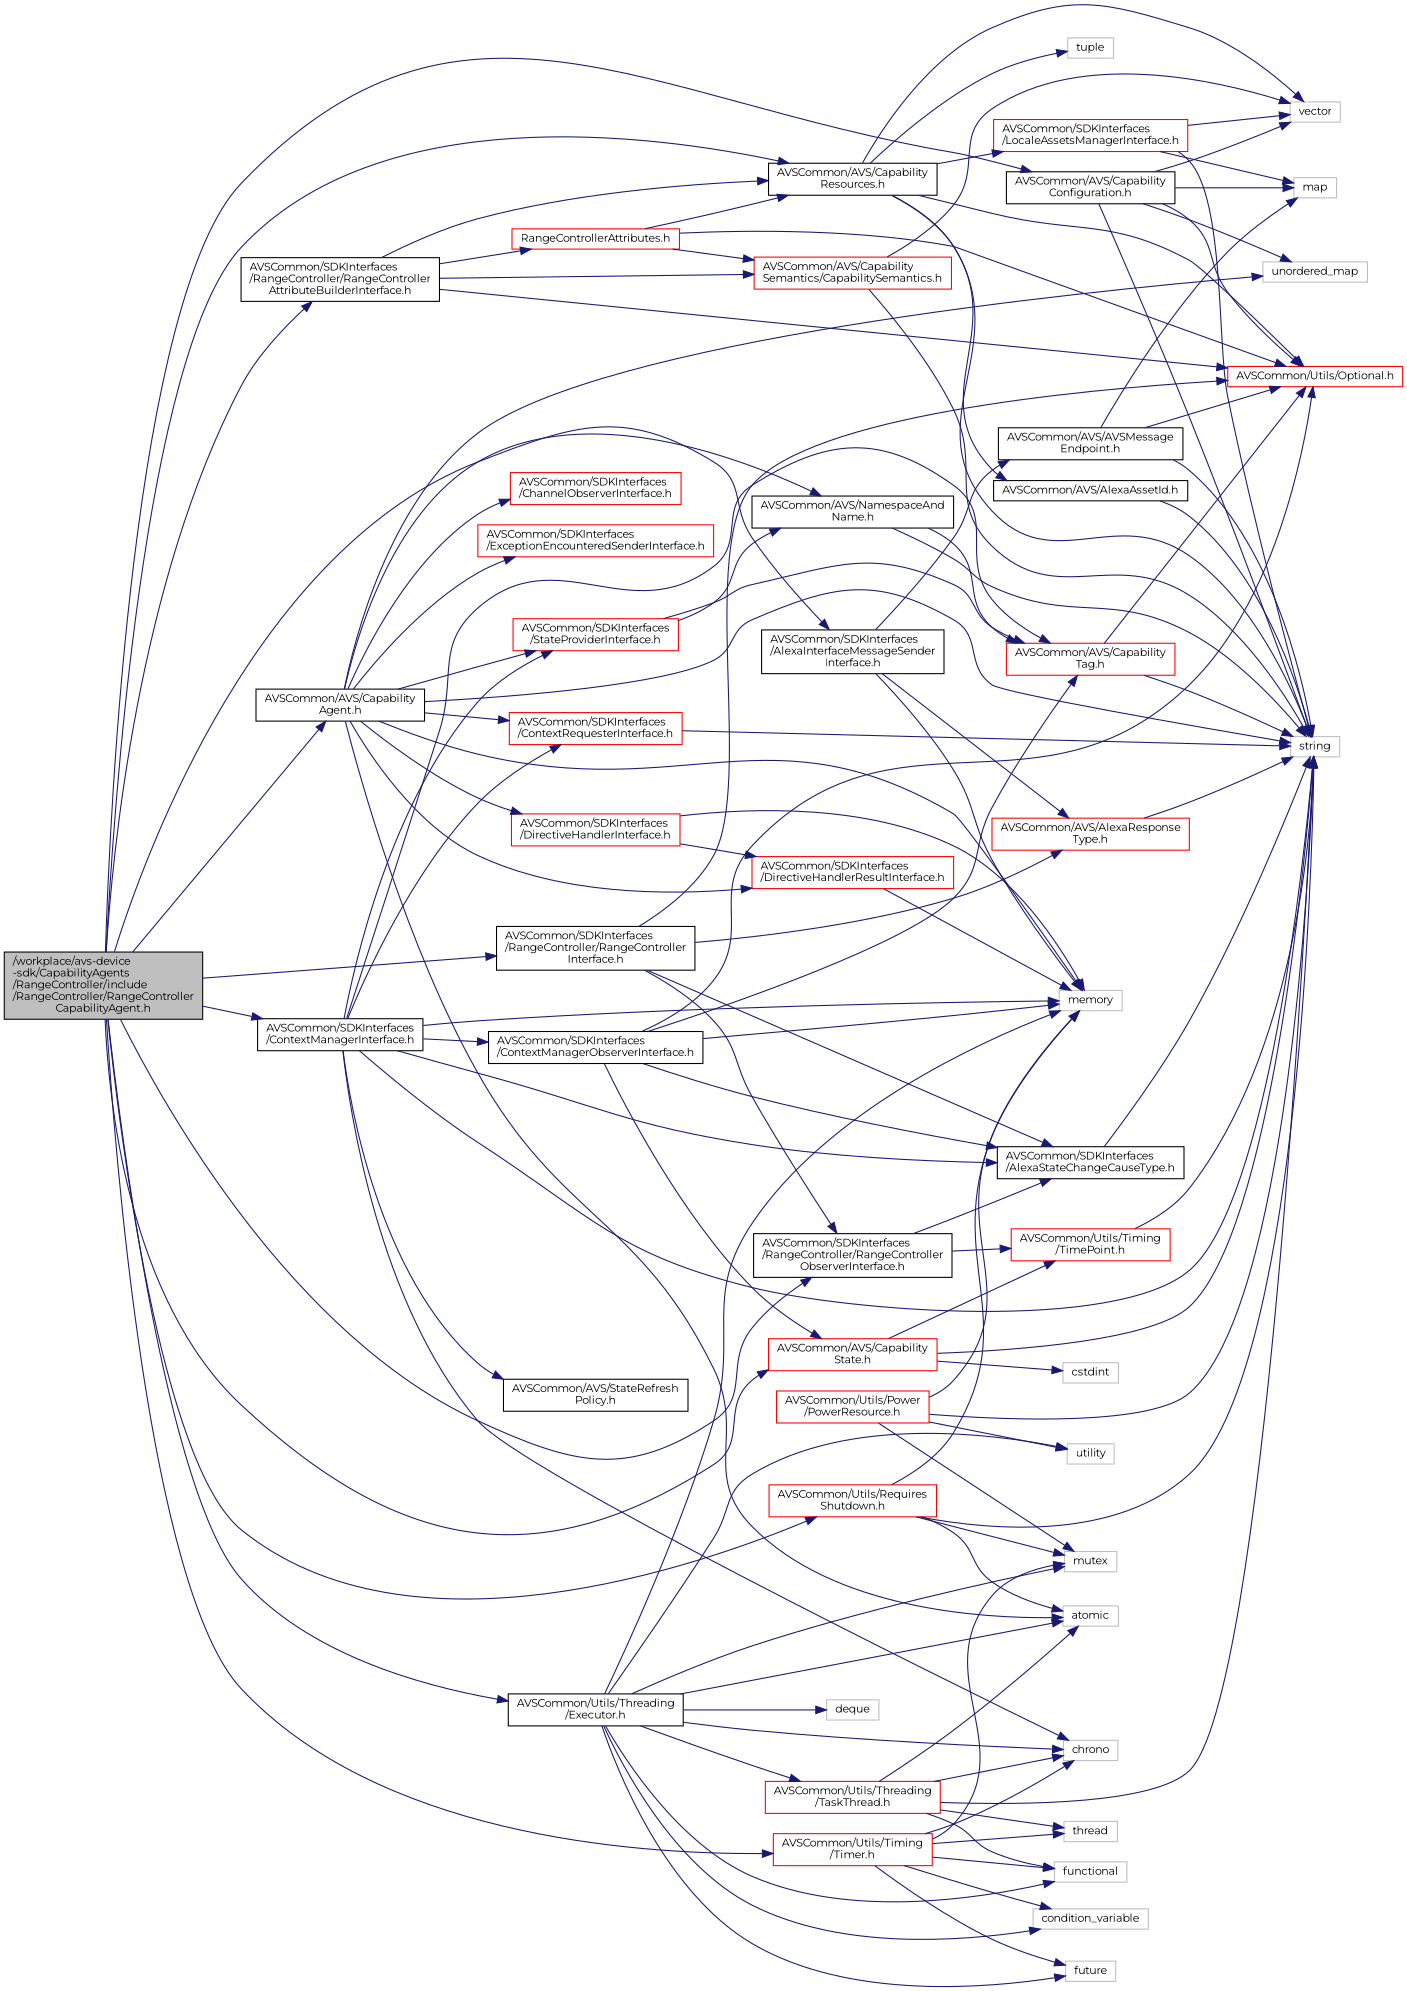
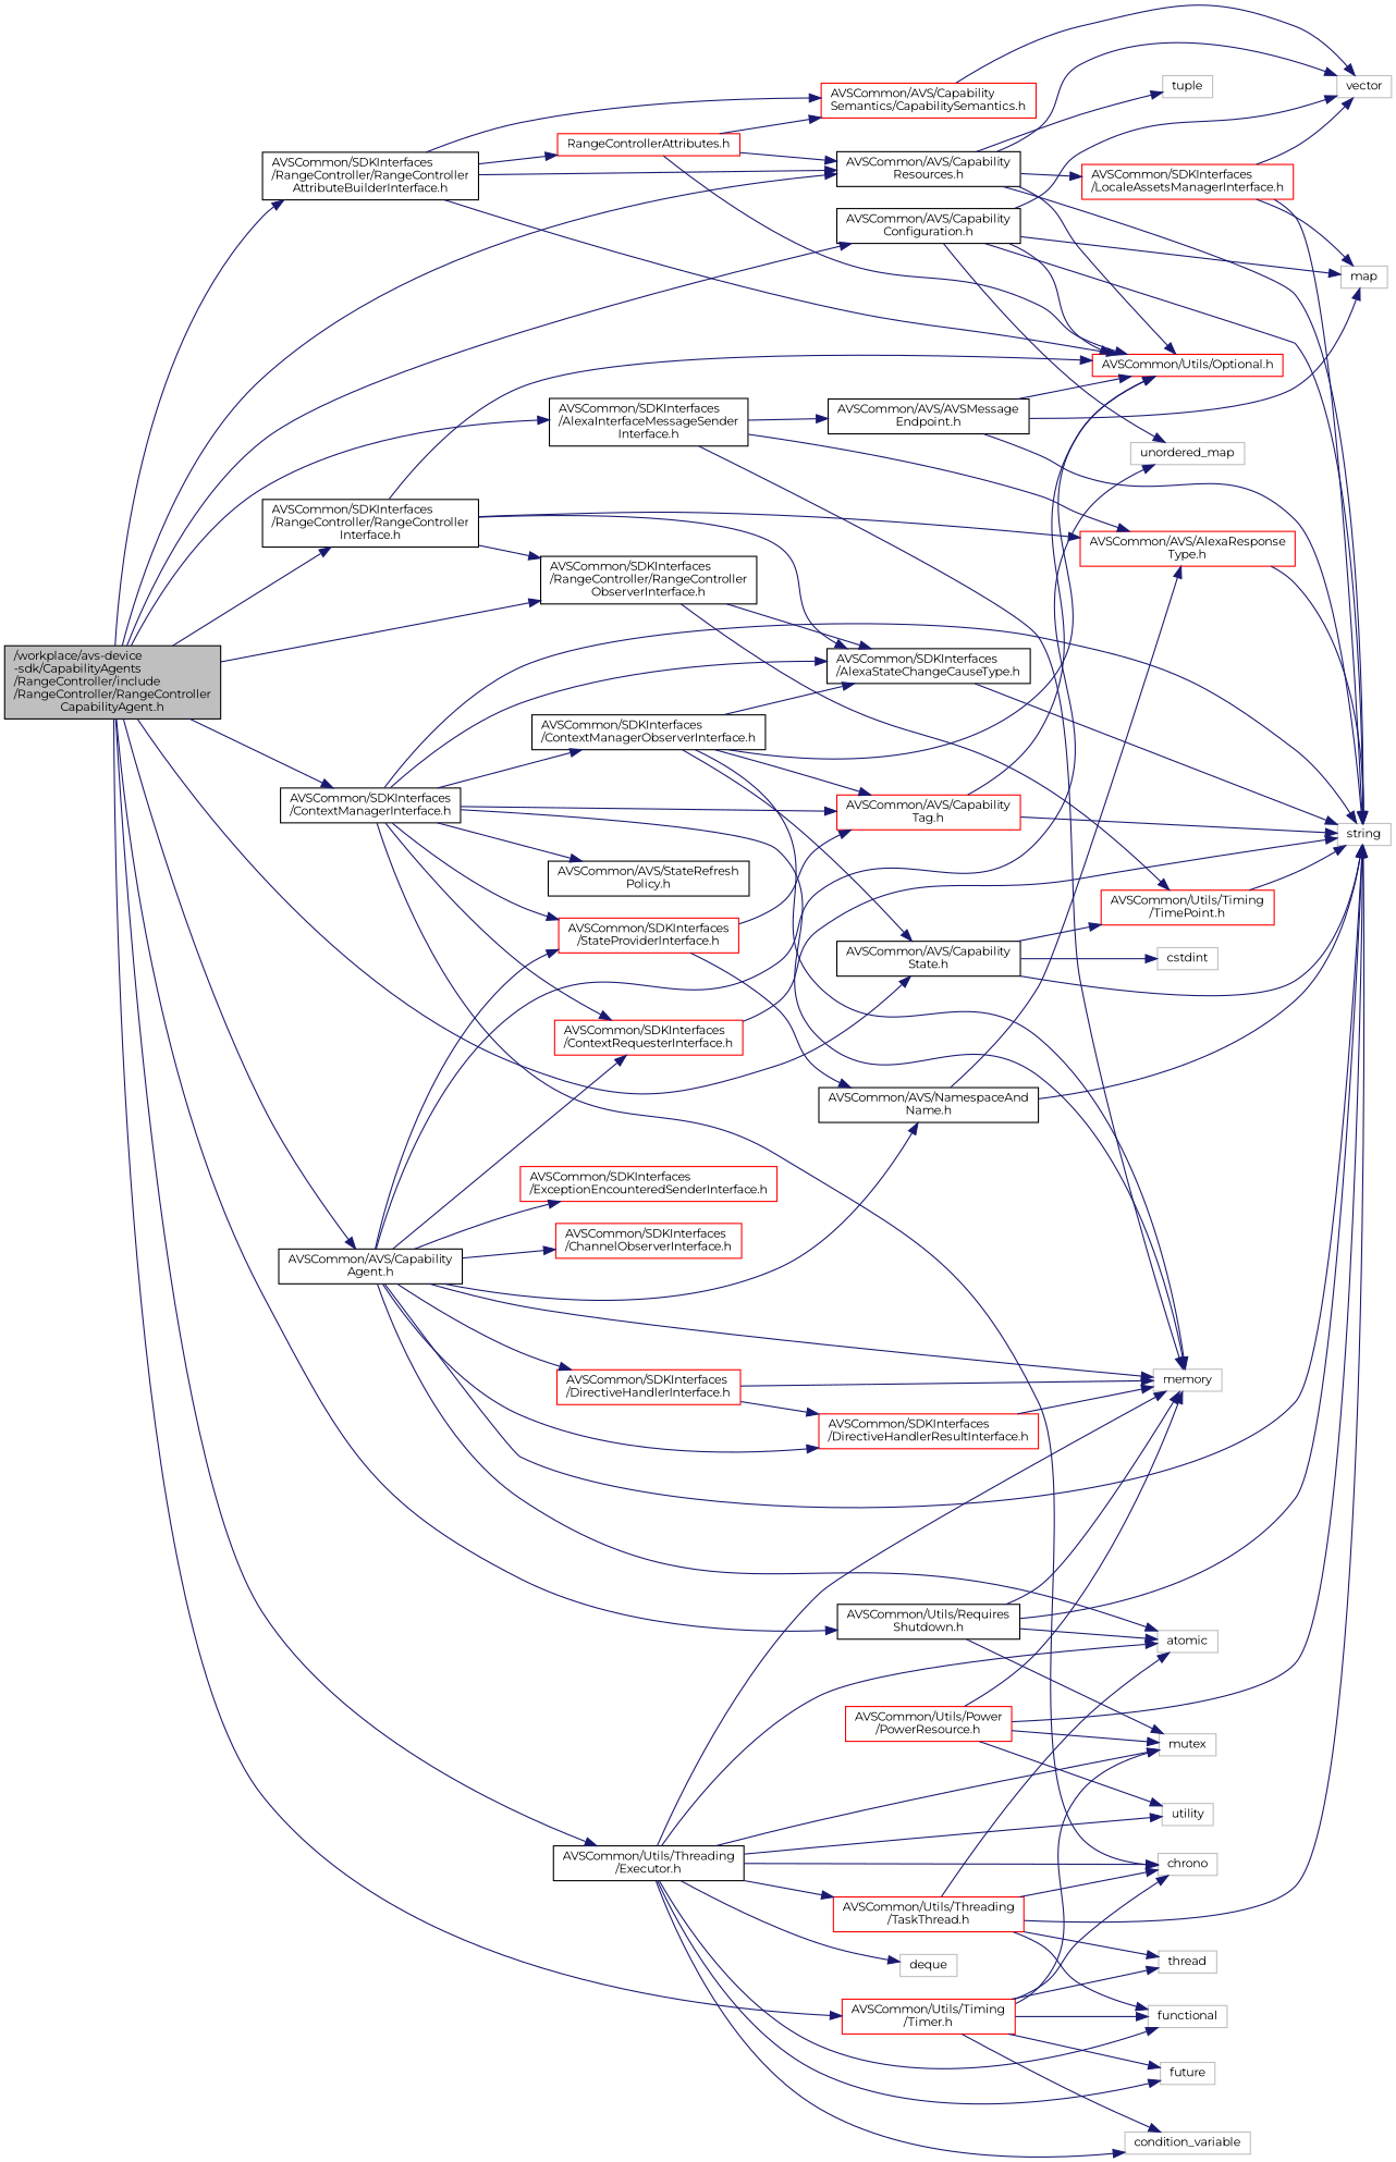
  digraph {
    fontname=Montserrat
    rankdir=LR
    node [color=black fillcolor=white fontname=Montserrat fontsize=10 shape=record style=filled]
    edge [color=midnightblue fontname=Montserrat fontsize=10 labelfontname=Helvetica labelfontsize=10 style=solid]
    n1 [fillcolor=grey75 fontcolor=black height=0.2 label="/workplace/avs-device\l-sdk/CapabilityAgents\l/RangeController/include\l/RangeController/RangeController\lCapabilityAgent.h" width=0.4]
    n2 [height=0.2 label="AVSCommon/AVS/Capability\lAgent.h" width=0.4]
    n3 [height=0.2 label="AVSCommon/AVS/Capability\lConfiguration.h" width=0.4]
-   n4 [color=red height=0.2 label="AVSCommon/AVS/Capability\lState.h" width=0.4]
+   n4 [height=0.2 label="AVSCommon/AVS/Capability\lState.h" width=0.4]
    n5 [height=0.2 label="AVSCommon/AVS/Capability\lResources.h" width=0.4]
    n6 [height=0.2 label="AVSCommon/SDKInterfaces\l/AlexaInterfaceMessageSender\lInterface.h" width=0.4]
    n7 [height=0.2 label="AVSCommon/SDKInterfaces\l/ContextManagerInterface.h" width=0.4]
    n8 [height=0.2 label="AVSCommon/SDKInterfaces\l/RangeController/RangeController\lAttributeBuilderInterface.h" width=0.4]
    n9 [height=0.2 label="AVSCommon/SDKInterfaces\l/RangeController/RangeController\lInterface.h" width=0.4]
    n10 [height=0.2 label="AVSCommon/SDKInterfaces\l/RangeController/RangeController\lObserverInterface.h" width=0.4]
-   n11 [color=red height=0.2 label="AVSCommon/Utils/Requires\lShutdown.h" width=0.4]
+   n11 [height=0.2 label="AVSCommon/Utils/Requires\lShutdown.h" width=0.4]
    n12 [height=0.2 label="AVSCommon/Utils/Threading\l/Executor.h" width=0.4]
    n13 [color=red height=0.2 label="AVSCommon/Utils/Timing\l/Timer.h" width=0.4]
    n14 [color=grey75 height=0.2 label=atomic width=0.4]
    n15 [color=grey75 height=0.2 label=unordered_map width=0.4]
    n16 [color=grey75 height=0.2 label=string width=0.4]
    n17 [color=grey75 height=0.2 label=memory width=0.4]
    n18 [height=0.2 label="AVSCommon/AVS/NamespaceAnd\lName.h" width=0.4]
    n19 [color=red height=0.2 label="AVSCommon/SDKInterfaces\l/ExceptionEncounteredSenderInterface.h" width=0.4]
    n20 [color=red height=0.2 label="AVSCommon/SDKInterfaces\l/ChannelObserverInterface.h" width=0.4]
    n21 [color=red height=0.2 label="AVSCommon/SDKInterfaces\l/ContextRequesterInterface.h" width=0.4]
    n22 [color=red height=0.2 label="AVSCommon/SDKInterfaces\l/StateProviderInterface.h" width=0.4]
    n23 [color=red height=0.2 label="AVSCommon/SDKInterfaces\l/DirectiveHandlerInterface.h" width=0.4]
    n24 [color=red height=0.2 label="AVSCommon/SDKInterfaces\l/DirectiveHandlerResultInterface.h" width=0.4]
    n25 [color=red height=0.2 label="AVSCommon/Utils/Optional.h" width=0.4]
    n26 [color=grey75 height=0.2 label=map width=0.4]
    n27 [color=grey75 height=0.2 label=vector width=0.4]
    n28 [color=grey75 height=0.2 label=cstdint width=0.4]
    n29 [color=red height=0.2 label="AVSCommon/Utils/Timing\l/TimePoint.h" width=0.4]
    n30 [color=grey75 height=0.2 label=tuple width=0.4]
-   n31 [height=0.2 label="AVSCommon/AVS/AlexaAssetId.h" width=0.4]
    n32 [color=red height=0.2 label="AVSCommon/SDKInterfaces\l/LocaleAssetsManagerInterface.h" width=0.4]
    n33 [color=red height=0.2 label="AVSCommon/AVS/AlexaResponse\lType.h" width=0.4]
    n34 [height=0.2 label="AVSCommon/AVS/AVSMessage\lEndpoint.h" width=0.4]
    n35 [color=red height=0.2 label="AVSCommon/AVS/Capability\lTag.h" width=0.4]
    n36 [color=grey75 height=0.2 label=chrono width=0.4]
    n37 [height=0.2 label="AVSCommon/AVS/StateRefresh\lPolicy.h" width=0.4]
    n38 [height=0.2 label="AVSCommon/SDKInterfaces\l/AlexaStateChangeCauseType.h" width=0.4]
    n39 [height=0.2 label="AVSCommon/SDKInterfaces\l/ContextManagerObserverInterface.h" width=0.4]
    n40 [color=red height=0.2 label="AVSCommon/AVS/Capability\lSemantics/CapabilitySemantics.h" width=0.4]
    n41 [color=red height=0.2 label="RangeControllerAttributes.h" width=0.4]
    n42 [color=grey75 height=0.2 label=mutex width=0.4]
    n43 [color=grey75 height=0.2 label=condition_variable width=0.4]
    n44 [color=grey75 height=0.2 label=deque width=0.4]
    n45 [color=grey75 height=0.2 label=functional width=0.4]
    n46 [color=grey75 height=0.2 label=future width=0.4]
    n47 [color=grey75 height=0.2 label=utility width=0.4]
    n48 [color=red height=0.2 label="AVSCommon/Utils/Threading\l/TaskThread.h" width=0.4]
    n49 [color=grey75 height=0.2 label=thread width=0.4]
    n50 [color=red height=0.2 label="AVSCommon/Utils/Power\l/PowerResource.h" width=0.4]
    n1 -> n2
    n1 -> n3
    n1 -> n4
    n1 -> n5
    n1 -> n6
    n1 -> n7
    n1 -> n8
    n1 -> n9
    n1 -> n10
    n1 -> n11
    n1 -> n12
    n1 -> n13
    n2 -> n14
    n2 -> n15
    n2 -> n16
    n2 -> n17
    n2 -> n18
    n2 -> n19
    n2 -> n20
    n2 -> n21
    n2 -> n22
    n2 -> n23
    n2 -> n24
    n3 -> n15
    n3 -> n16
    n3 -> n25
    n3 -> n26
    n3 -> n27
    n4 -> n16
    n4 -> n28
    n4 -> n29
    n5 -> n16
    n5 -> n25
    n5 -> n27
    n5 -> n30
-   n5 -> n31
    n5 -> n32
    n6 -> n17
    n6 -> n33
    n6 -> n34
    n7 -> n16
    n7 -> n17
    n7 -> n21
    n7 -> n22
    n7 -> n35
    n7 -> n36
    n7 -> n37
    n7 -> n38
    n7 -> n39
    n8 -> n5
    n8 -> n25
    n8 -> n40
    n8 -> n41
    n9 -> n10
    n9 -> n25
    n9 -> n33
    n9 -> n38
    n10 -> n29
    n10 -> n38
    n11 -> n14
    n11 -> n16
    n11 -> n17
    n11 -> n42
    n12 -> n14
    n12 -> n17
    n12 -> n36
    n12 -> n42
    n12 -> n43
    n12 -> n44
    n12 -> n45
    n12 -> n46
    n12 -> n47
    n12 -> n48
    n13 -> n36
    n13 -> n42
    n13 -> n43
    n13 -> n45
    n13 -> n46
    n13 -> n49
    n18 -> n16
-   n18 -> n35
+   n18 -> n33
    n21 -> n16
    n22 -> n18
    n22 -> n35
    n23 -> n17
    n23 -> n24
    n24 -> n17
    n29 -> n16
-   n31 -> n16
    n32 -> n16
    n32 -> n26
    n32 -> n27
    n33 -> n16
    n34 -> n16
    n34 -> n25
    n34 -> n26
    n35 -> n16
    n35 -> n25
    n38 -> n16
    n39 -> n4
    n39 -> n17
    n39 -> n25
    n39 -> n35
    n39 -> n38
-   n40 -> n16
    n40 -> n27
    n41 -> n5
    n41 -> n25
    n41 -> n40
    n48 -> n14
    n48 -> n16
    n48 -> n36
    n48 -> n45
    n48 -> n49
    n50 -> n16
    n50 -> n17
    n50 -> n42
    n50 -> n47
  }
